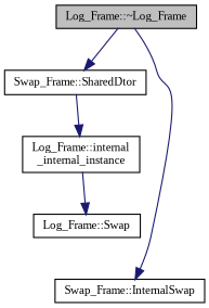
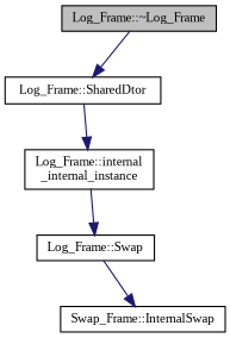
  digraph {
    fontname="Liberation Serif"
    rankdir=TB
    node [color=black fillcolor=white fontname="Liberation Serif" fontsize=10 shape=record style=filled]
    edge [color=midnightblue fontname="Liberation Serif" fontsize=10 labelfontname=Helvetica labelfontsize=10 style=solid]
    n1 [fillcolor=grey75 fontcolor=black height=0.2 label="Log_Frame::~Log_Frame" width=0.4]
-   n2 [height=0.2 label="Swap_Frame::SharedDtor" width=0.4]
+   n2 [height=0.2 label="Log_Frame::SharedDtor" width=0.4]
    n3 [height=0.2 label="Log_Frame::internal\l_internal_instance" width=0.4]
    n4 [height=0.2 label="Log_Frame::Swap" width=0.4]
    n5 [height=0.2 label="Swap_Frame::InternalSwap" width=0.4]
    n1 -> n2
    n2 -> n3
    n3 -> n4
-   n1 -> n5
+   n4 -> n5
  }
